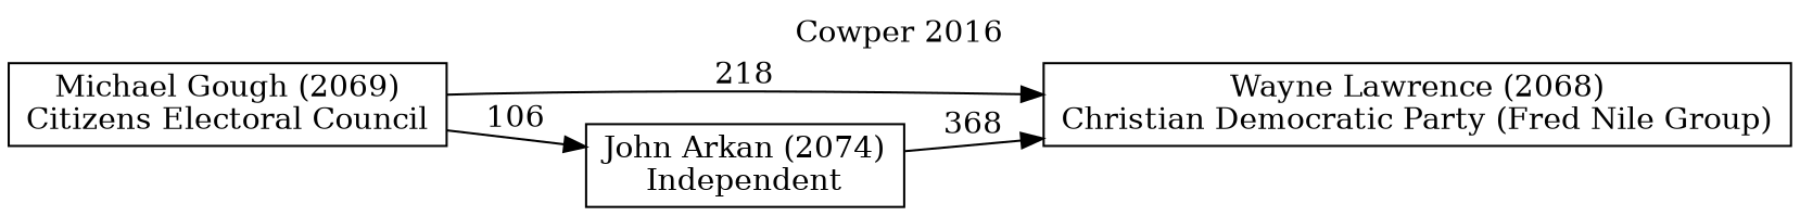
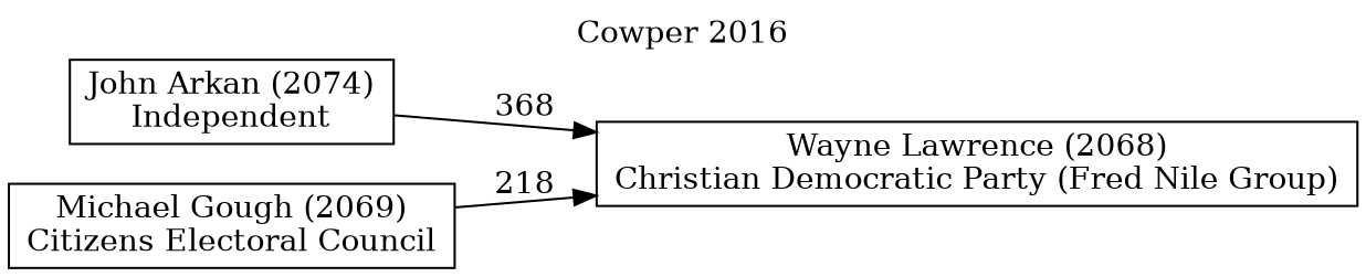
  digraph {
    label="Cowper 2016"
    labelloc=t
    mclimit=10
    rankdir=LR
    node [shape=box]
    n1 [label="Wayne Lawrence (2068)\nChristian Democratic Party (Fred Nile Group)"]
    n2 [label="John Arkan (2074)\nIndependent"]
    n3 [label="Michael Gough (2069)\nCitizens Electoral Council"]
    n2 -> n1 [label=368]
    n3 -> n1 [label=218]
-   n3 -> n2 [label=106]
  }
